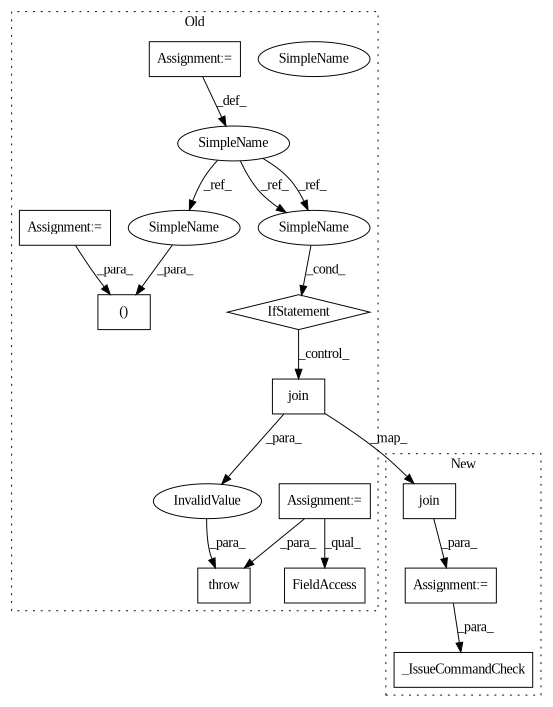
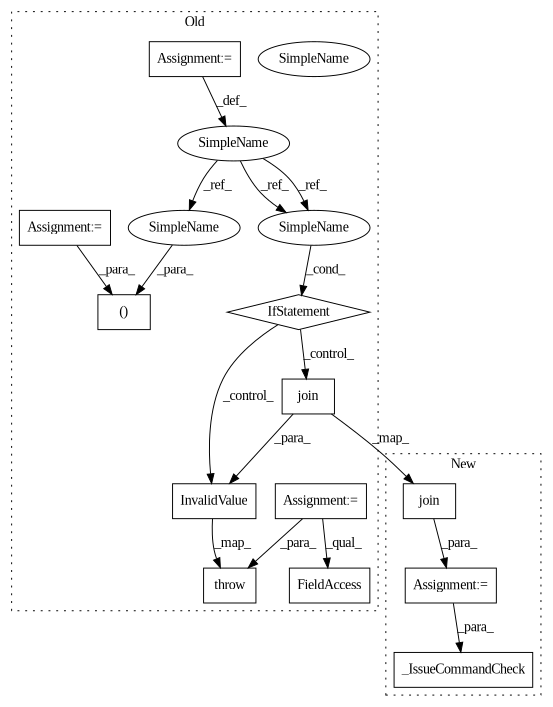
  digraph {
    fontname="Liberation Serif"
    node [a=32 fontname="Liberation Serif" l=6 s=8122 shape=box]
    edge [fontname="Liberation Serif"]
-   n1 [l="13,1" label=InvalidValue s="8382,8555" shape=ellipse]
+   n1 [l="13,1" label=InvalidValue s="8382,8555"]
    n2 [a=42 label=SimpleName shape=ellipse]
    n3 [a=53 label=throw s=8362]
    n4 [a=106 l=39 label="()" s=8284]
    n5 [a=22 l=13 label=FieldAccess s=8368]
    n6 [a=25 l="4,2" label=IfStatement s="8342,8352" shape=diamond]
    n7 [l="12,2" label=join s="8399,8553"]
    n8 [a=42 label=SimpleName s=8346 shape=ellipse]
    n9 [a=7 label="Assignment:=" s=8141]
    n10 [a=7 label="Assignment:="]
    n11 [a=7 l=1 label="Assignment:=" s=8157]
    n12 [a=42 label=SimpleName s=8303 shape=ellipse]
    n13 [a=42 label=SimpleName s=8346 shape=ellipse]
    n14 [l="19,1" label=_IssueCommandCheck s="8039,8065"]
    n15 [l="10,2" label=join s="7874,8026"]
    n16 [a=7 l=1 label="Assignment:=" s=7869]
    subgraph cluster_1 {
      label=Old
      style=dotted
      n1
      n2
      n3
      n4
      n5
      n6
      n7
      n8
      n9
      n10
      n11
      n12
      n13
    }
    subgraph cluster_2 {
      label=New
      style=dotted
      n14
      n15
      n16
    }
-   n1 -> n3 [label=_para_]
+   n1 -> n3 [label=_map_]
    n2 -> n12 [label=_ref_]
    n2 -> n13 [label=_ref_]
    n2 -> n13 [label=_ref_]
+   n6 -> n1 [label=_control_]
    n6 -> n7 [label=_control_]
    n7 -> n1 [label=_para_]
    n7 -> n15 [label=_map_]
    n9 -> n3 [label=_para_]
    n9 -> n5 [label=_qual_]
    n10 -> n2 [label=_def_]
    n11 -> n4 [label=_para_]
    n12 -> n4 [label=_para_]
    n13 -> n6 [label=_cond_]
    n15 -> n16 [label=_para_]
    n16 -> n14 [label=_para_]
  }
